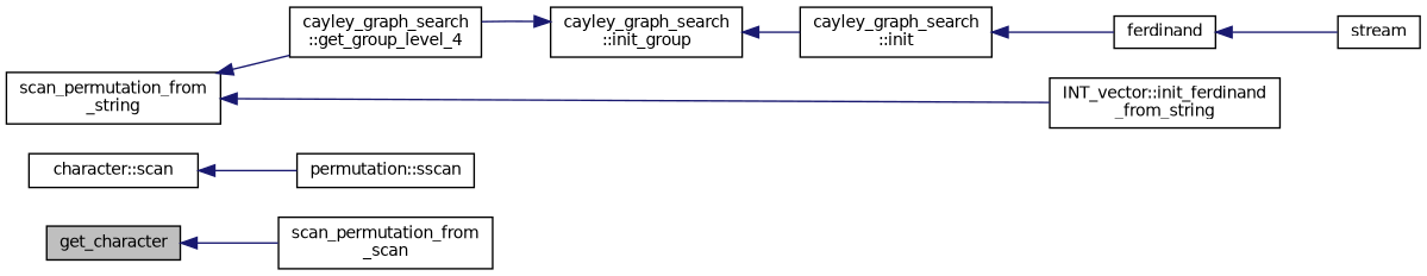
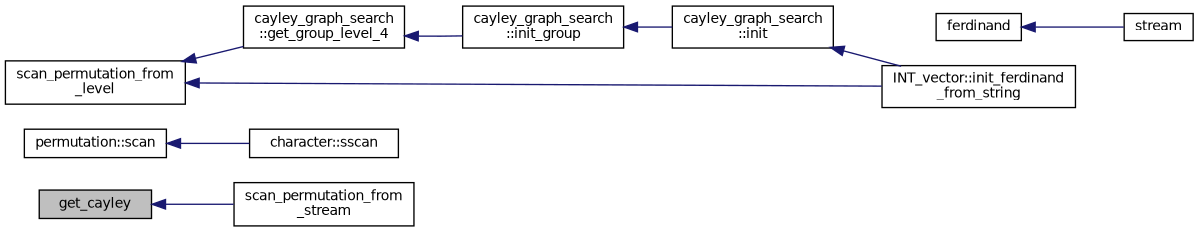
  digraph {
    rankdir=LR
    node [color=black fillcolor=white fontname=Helvetica fontsize=10 shape=record style=filled]
    edge [color=midnightblue dir=back fontname=Helvetica fontsize=10 labelfontname=Helvetica labelfontsize=10 style=solid]
-   n1 [fillcolor=grey75 fontcolor=black height=0.2 label=get_character width=0.4]
-   n2 [height=0.2 label="scan_permutation_from\l_scan" width=0.4]
-   n3 [height=0.2 label="character::scan" width=0.4]
-   n4 [height=0.2 label="permutation::sscan" width=0.4]
-   n5 [height=0.2 label="scan_permutation_from\l_string" width=0.4]
+   n1 [fillcolor=grey75 fontcolor=black height=0.2 label=get_cayley width=0.4]
+   n2 [height=0.2 label="scan_permutation_from\l_stream" width=0.4]
+   n3 [height=0.2 label="permutation::scan" width=0.4]
+   n4 [height=0.2 label="character::sscan" width=0.4]
+   n5 [height=0.2 label="scan_permutation_from\l_level" width=0.4]
    n6 [height=0.2 label="cayley_graph_search\l::get_group_level_4" width=0.4]
    n7 [height=0.2 label="INT_vector::init_ferdinand\l_from_string" width=0.4]
    n8 [height=0.2 label="cayley_graph_search\l::init_group" width=0.4]
    n9 [height=0.2 label="cayley_graph_search\l::init" width=0.4]
    n10 [height=0.2 label=ferdinand width=0.4]
    n11 [height=0.2 label=stream width=0.4]
    n1 -> n2
    n3 -> n4
    n5 -> n6
    n5 -> n7
-   n8 -> n6
+   n6 -> n8
    n8 -> n9
-   n9 -> n10
+   n9 -> n7
    n10 -> n11
  }
